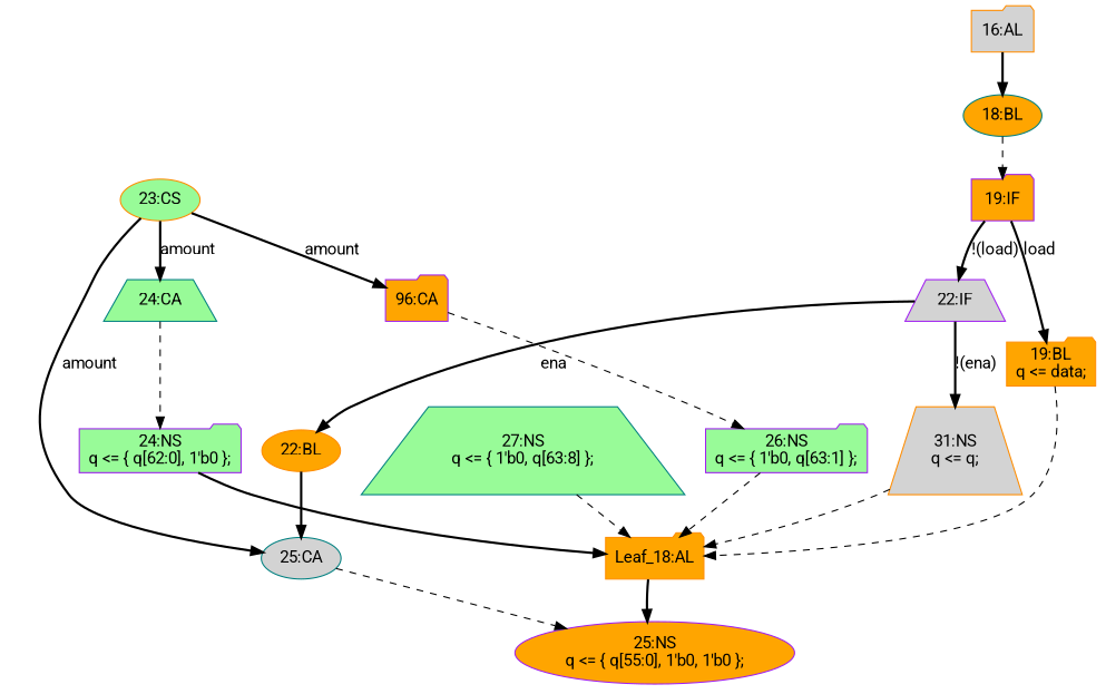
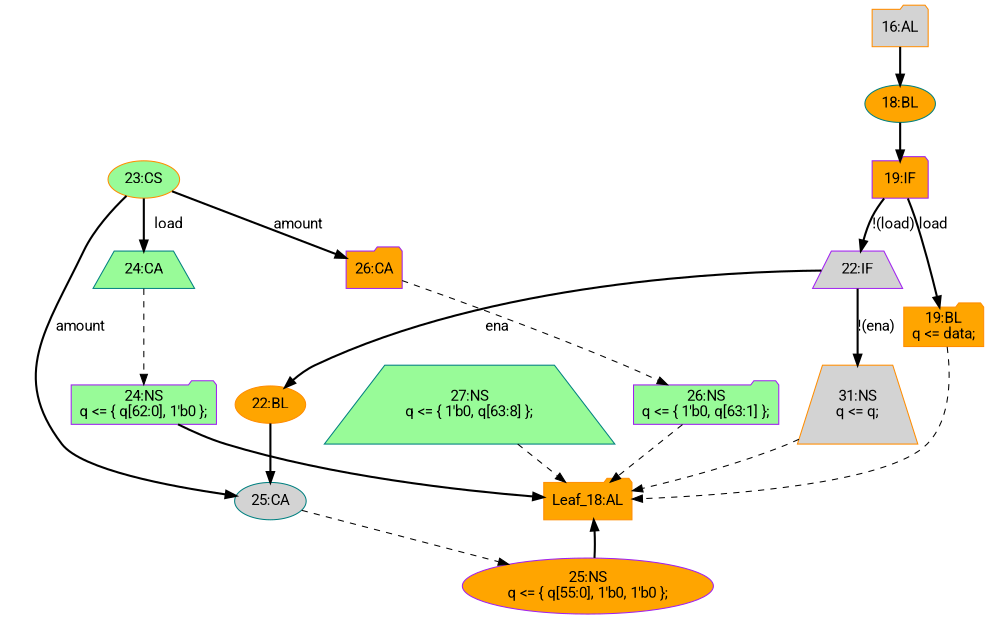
  strict digraph {
    fontname=Roboto
    node [color=purple fillcolor=orange fontname=Roboto shape=folder statements="[]" style=filled typ=NonblockingSubstitution]
    edge [cond="[]" fontname=Roboto lineno=None style=bold]
    n1 [ast="<pyverilog.vparser.ast.Case object at 0x7f769af9c4d0>" color=teal fillcolor=palegreen label="24:CA" shape=trapezium typ=Case]
    n2 [ast="<pyverilog.vparser.ast.NonblockingSubstitution object at 0x7f769af9c610>" fillcolor=palegreen label="24:NS\nq <= { q[62:0], 1'b0 };" statements="[<pyverilog.vparser.ast.NonblockingSubstitution object at 0x7f769af9c610>]"]
    n3 [color=darkorange def_var="['q']" label="Leaf_18:AL" statements="" typ=""]
    n4 [ast="<pyverilog.vparser.ast.IfStatement object at 0x7f769af9c8d0>" fillcolor=lightgrey label="22:IF" shape=trapezium typ=IfStatement]
    n5 [ast="<pyverilog.vparser.ast.Block object at 0x7f769af9cad0>" color=darkorange label="22:BL" shape=ellipse typ=Block]
    n6 [ast="<pyverilog.vparser.ast.NonblockingSubstitution object at 0x7f769af9c950>" color=darkorange fillcolor=lightgrey label="31:NS\nq <= q;" shape=trapezium statements="[<pyverilog.vparser.ast.NonblockingSubstitution object at 0x7f769af9c950>]"]
    n7 [ast="<pyverilog.vparser.ast.Case object at 0x7f769af9cbd0>" color=teal fillcolor=lightgrey label="25:CA" shape=ellipse typ=Case]
    n8 [ast="<pyverilog.vparser.ast.CaseStatement object at 0x7f769af9cb10>" color=darkorange fillcolor=palegreen label="23:CS" shape=ellipse typ=CaseStatement]
-   n9 [ast="<pyverilog.vparser.ast.Case object at 0x7f769af9cf10>" label="96:CA" typ=Case]
+   n9 [ast="<pyverilog.vparser.ast.Case object at 0x7f769af9cf10>" label="26:CA" typ=Case]
    n10 [ast="<pyverilog.vparser.ast.Block object at 0x7f769afa9790>" color=darkorange label="19:BL\nq <= data;" statements="[<pyverilog.vparser.ast.NonblockingSubstitution object at 0x7f769afa9650>]" typ=Block]
    n11 [ast="<pyverilog.vparser.ast.NonblockingSubstitution object at 0x7f769af9cc50>" label="25:NS\nq <= { q[55:0], 1'b0, 1'b0 };" shape=ellipse statements="[<pyverilog.vparser.ast.NonblockingSubstitution object at 0x7f769af9cc50>]"]
    n12 [ast="<pyverilog.vparser.ast.NonblockingSubstitution object at 0x7f769af9cf90>" fillcolor=palegreen label="26:NS\nq <= { 1'b0, q[63:1] };" statements="[<pyverilog.vparser.ast.NonblockingSubstitution object at 0x7f769af9cf90>]"]
    n13 [ast="<pyverilog.vparser.ast.IfStatement object at 0x7f769afa9850>" label="19:IF" typ=IfStatement]
    n14 [ast="<pyverilog.vparser.ast.NonblockingSubstitution object at 0x7f769afa9310>" color=teal fillcolor=palegreen label="27:NS\nq <= { 1'b0, q[63:8] };" shape=trapezium statements="[<pyverilog.vparser.ast.NonblockingSubstitution object at 0x7f769afa9310>]"]
    n15 [ast="<pyverilog.vparser.ast.Block object at 0x7f769afa98d0>" color=teal label="18:BL" shape=ellipse typ=Block]
    n16 [ast="<pyverilog.vparser.ast.Always object at 0x7f769afa9950>" clk_sens=True color=darkorange fillcolor=lightgrey label="16:AL" sens="['clk']" typ=Always use_var="['load', 'ena', 'amount', 'data', 'q']"]
    n1 -> n2 [style=dashed]
    n2 -> n3
    n4 -> n5 [cond="['ena']" label=ena lineno=22]
    n4 -> n6 [cond="['ena']" label="!(ena)" lineno=22]
    n5 -> n7
    n6 -> n3 [style=dashed]
    n7 -> n11 [style=dashed]
-   n8 -> n1 [cond="['amount']" label=amount lineno=23]
+   n8 -> n1 [cond="['amount']" label=load lineno=23]
    n8 -> n7 [cond="['amount']" label=amount lineno=23]
    n8 -> n9 [cond="['amount']" label=amount lineno=23]
    n9 -> n12 [style=dashed]
    n10 -> n3 [style=dashed]
-   n3 -> n11
+   n11 -> n3
    n12 -> n3 [style=dashed]
    n13 -> n4 [cond="['load']" label="!(load)" lineno=19]
    n13 -> n10 [cond="['load']" label=load lineno=19]
    n14 -> n3 [style=dashed]
-   n15 -> n13 [style=dashed]
+   n15 -> n13
    n16 -> n15
  }
